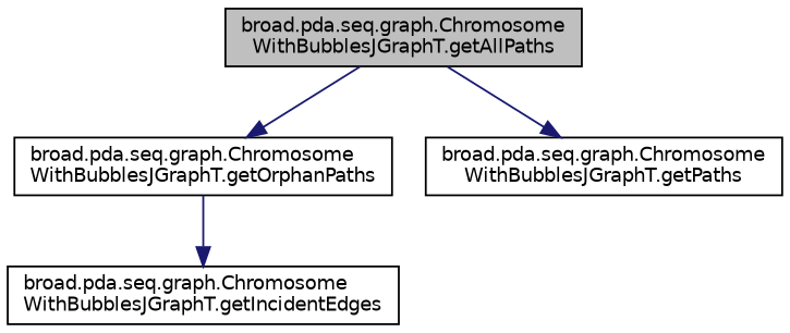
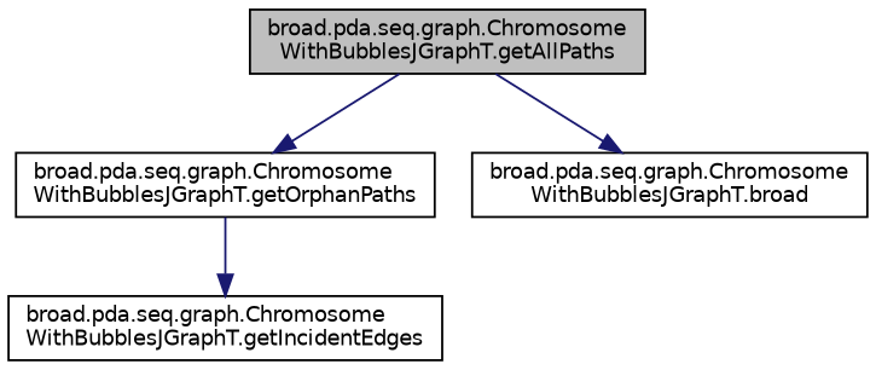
  digraph {
    rankdir=TB
    node [color=black fillcolor=white fontname=Helvetica fontsize=10 shape=record style=filled]
    edge [color=midnightblue fontname=Helvetica fontsize=10 labelfontname=Helvetica labelfontsize=10 style=solid]
    n1 [fillcolor=grey75 fontcolor=black height=0.2 label="broad.pda.seq.graph.Chromosome\lWithBubblesJGraphT.getAllPaths" width=0.4]
    n2 [height=0.2 label="broad.pda.seq.graph.Chromosome\lWithBubblesJGraphT.getOrphanPaths" width=0.4]
-   n3 [height=0.2 label="broad.pda.seq.graph.Chromosome\lWithBubblesJGraphT.getPaths" width=0.4]
+   n3 [height=0.2 label="broad.pda.seq.graph.Chromosome\lWithBubblesJGraphT.broad" width=0.4]
    n4 [height=0.2 label="broad.pda.seq.graph.Chromosome\lWithBubblesJGraphT.getIncidentEdges" width=0.4]
    n1 -> n2
    n1 -> n3
    n2 -> n4
  }
